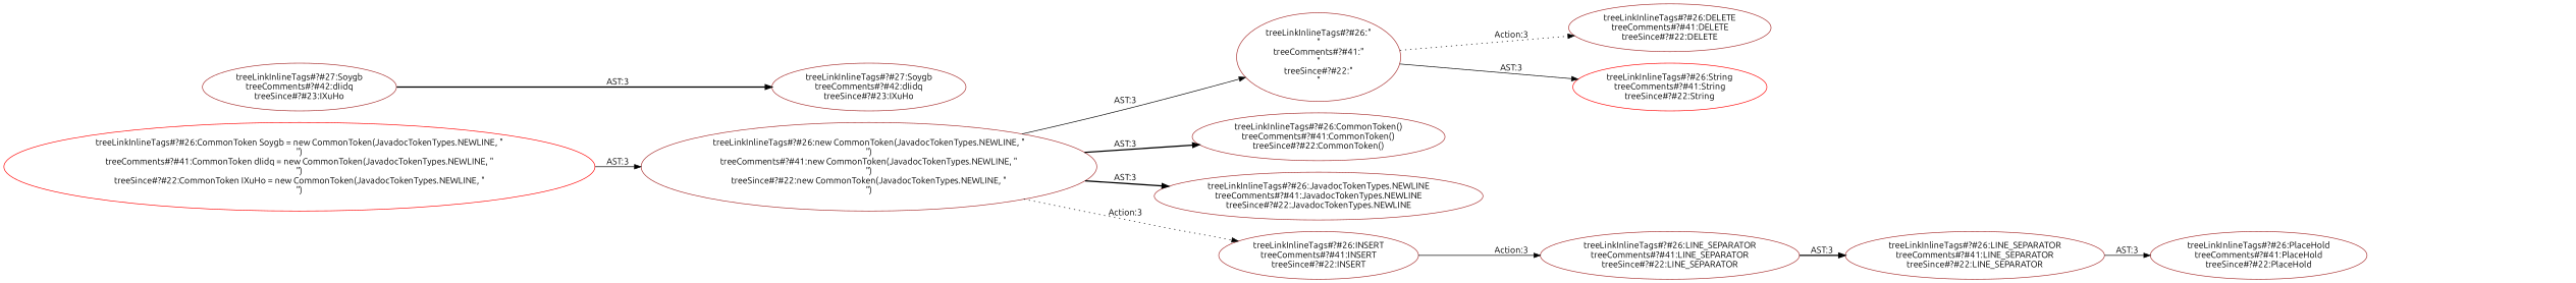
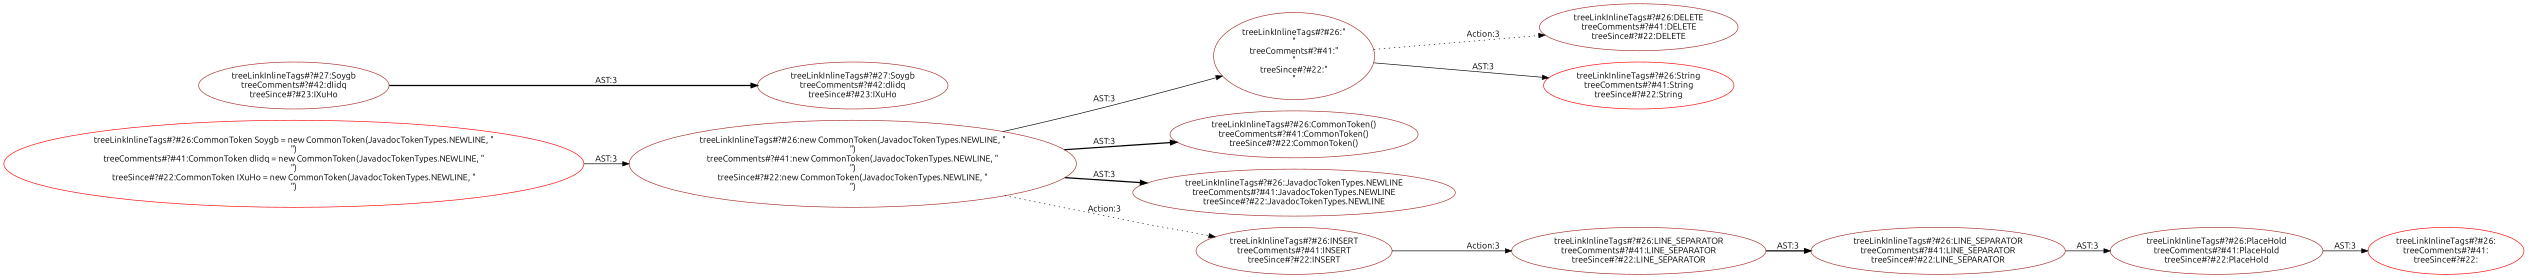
  digraph {
    rankdir=LR
    fontname=Ubuntu
    node [shape=ellipse color=brown fontname=Ubuntu]
    edge [style=solid fontname=Ubuntu]
    n1 [label="treeLinkInlineTags#?#26:DELETE\ntreeComments#?#41:DELETE\ntreeSince#?#22:DELETE"]
    n2 [label="treeLinkInlineTags#?#26:\"\n\"\ntreeComments#?#41:\"\n\"\ntreeSince#?#22:\"\n\""]
    n3 [label="treeLinkInlineTags#?#26:String\ntreeComments#?#41:String\ntreeSince#?#22:String" color=red]
    n4 [label="treeLinkInlineTags#?#26:new CommonToken(JavadocTokenTypes.NEWLINE, \"\n\")\ntreeComments#?#41:new CommonToken(JavadocTokenTypes.NEWLINE, \"\n\")\ntreeSince#?#22:new CommonToken(JavadocTokenTypes.NEWLINE, \"\n\")"]
    n5 [label="treeLinkInlineTags#?#26:CommonToken()\ntreeComments#?#41:CommonToken()\ntreeSince#?#22:CommonToken()"]
    n6 [label="treeLinkInlineTags#?#26:JavadocTokenTypes.NEWLINE\ntreeComments#?#41:JavadocTokenTypes.NEWLINE\ntreeSince#?#22:JavadocTokenTypes.NEWLINE"]
    n7 [label="treeLinkInlineTags#?#26:INSERT\ntreeComments#?#41:INSERT\ntreeSince#?#22:INSERT"]
    n8 [label="treeLinkInlineTags#?#26:CommonToken Soygb = new CommonToken(JavadocTokenTypes.NEWLINE, \"\n\")\ntreeComments#?#41:CommonToken dIidq = new CommonToken(JavadocTokenTypes.NEWLINE, \"\n\")\ntreeSince#?#22:CommonToken IXuHo = new CommonToken(JavadocTokenTypes.NEWLINE, \"\n\")" color=red]
    n9 [label="treeLinkInlineTags#?#26:LINE_SEPARATOR\ntreeComments#?#41:LINE_SEPARATOR\ntreeSince#?#22:LINE_SEPARATOR"]
    n10 [label="treeLinkInlineTags#?#26:LINE_SEPARATOR\ntreeComments#?#41:LINE_SEPARATOR\ntreeSince#?#22:LINE_SEPARATOR"]
    n11 [label="treeLinkInlineTags#?#26:PlaceHold\ntreeComments#?#41:PlaceHold\ntreeSince#?#22:PlaceHold"]
+   n12 [label="treeLinkInlineTags#?#26:\ntreeComments#?#41:\ntreeSince#?#22:" color=red]
    n13 [label="treeLinkInlineTags#?#27:Soygb\ntreeComments#?#42:dIidq\ntreeSince#?#23:IXuHo"]
    n14 [label="treeLinkInlineTags#?#27:Soygb\ntreeComments#?#42:dIidq\ntreeSince#?#23:IXuHo"]
    n2 -> n1 [label="Action:3" style=dotted]
    n2 -> n3 [label="AST:3"]
    n4 -> n2 [label="AST:3"]
    n4 -> n5 [label="AST:3" style=bold]
    n4 -> n6 [label="AST:3" style=bold]
    n4 -> n7 [label="Action:3" style=dotted]
    n7 -> n9 [label="Action:3"]
    n8 -> n4 [label="AST:3"]
    n9 -> n10 [label="AST:3" style=bold]
    n10 -> n11 [label="AST:3"]
+   n11 -> n12 [label="AST:3"]
    n13 -> n14 [label="AST:3" style=bold]
  }
